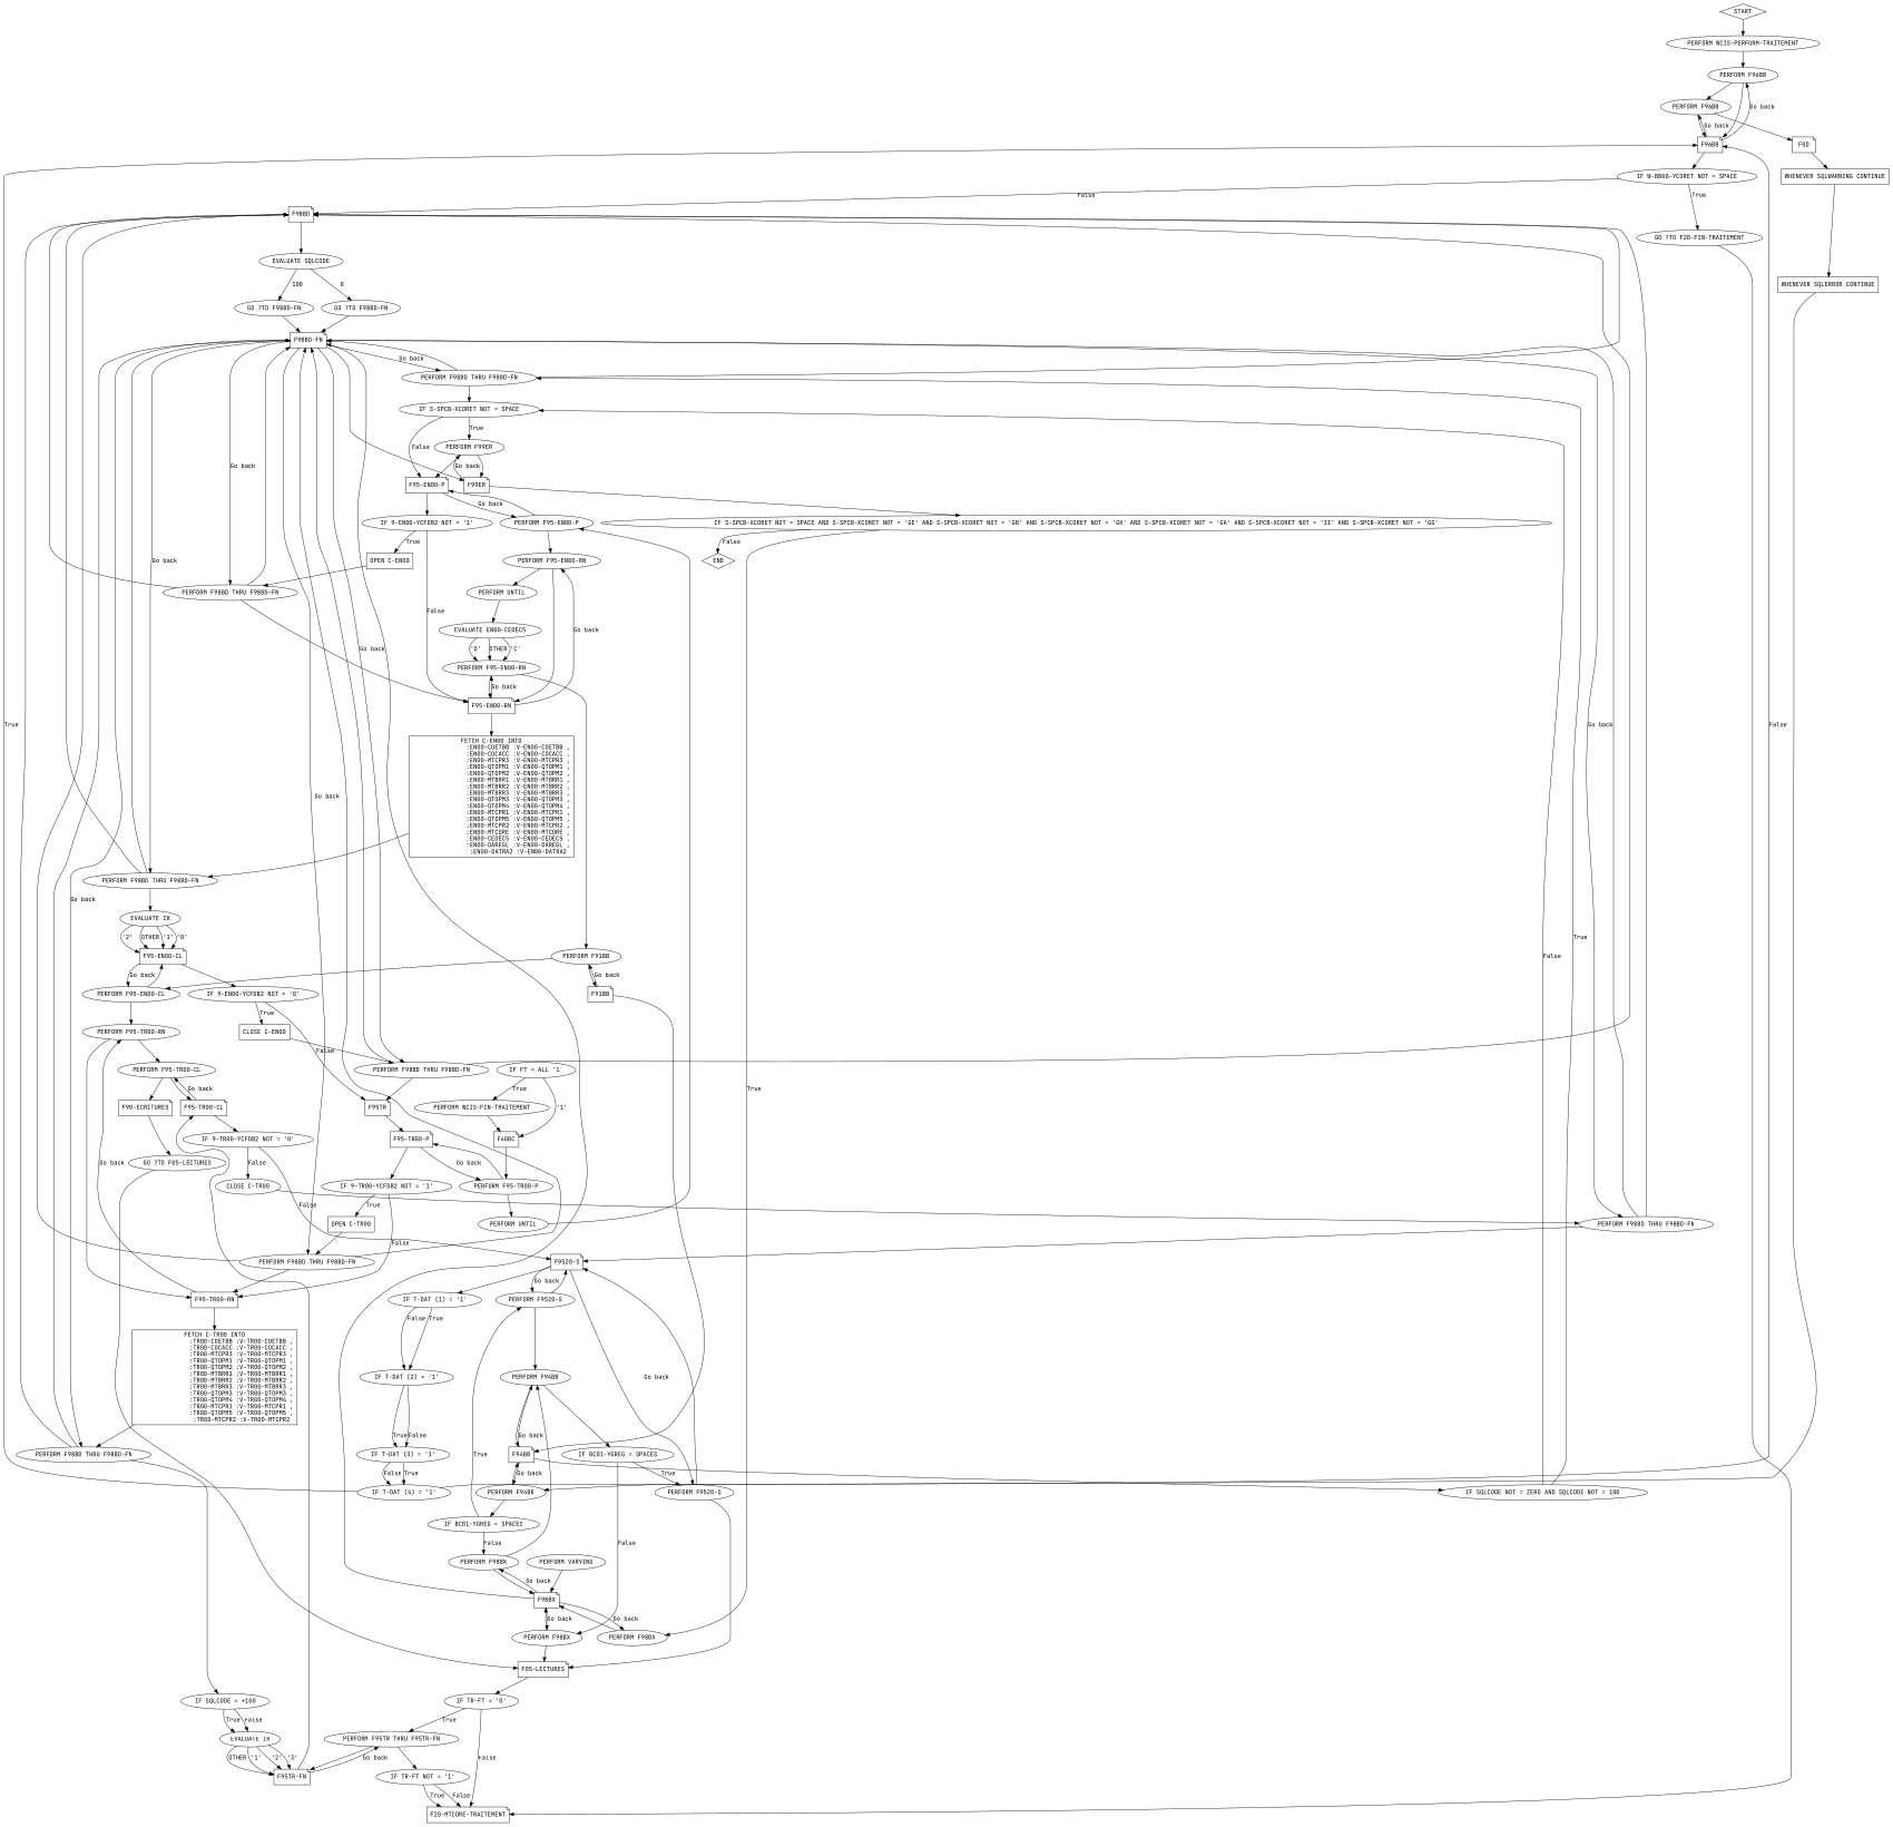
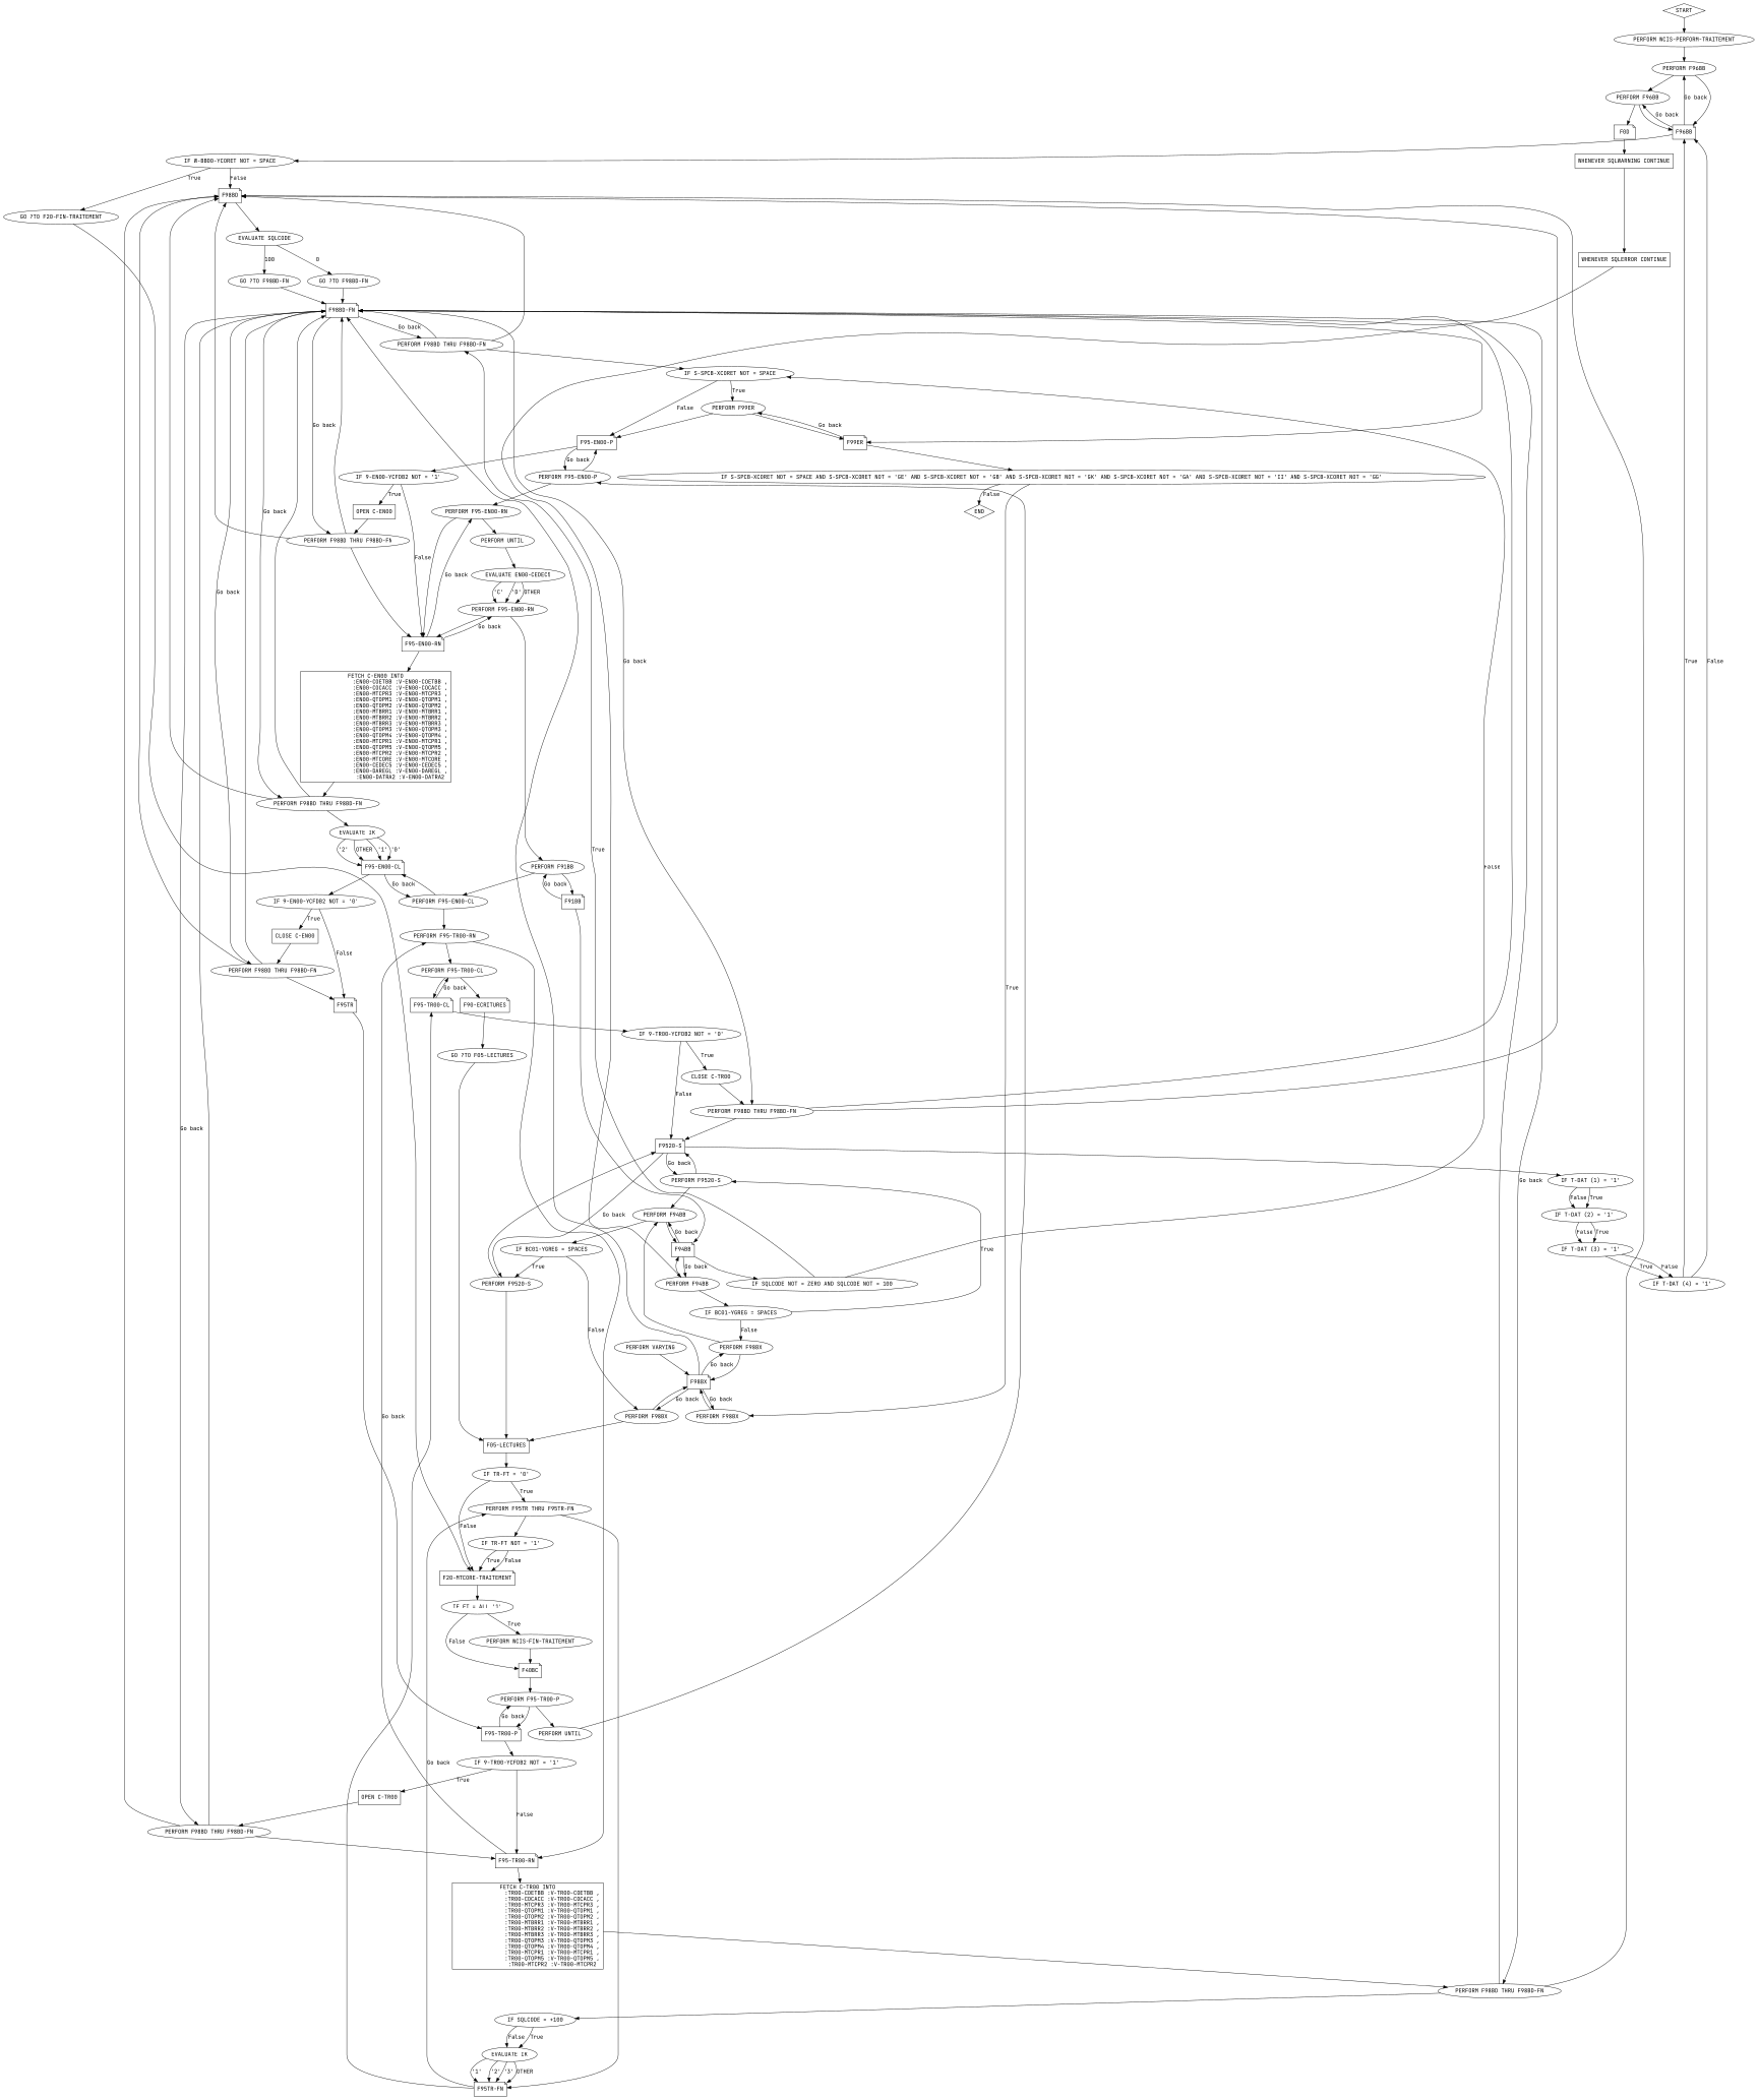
  digraph {
    fontname="JetBrains Mono"
    node [fontname="JetBrains Mono" shape=ellipse]
    edge [fontname="JetBrains Mono"]
    n1 [label=START shape=diamond]
    n2 [label="PERFORM WCIS-PERFORM-TRAITEMENT"]
    n3 [label="PERFORM F96BB"]
    n4 [label="PERFORM F96BB"]
    n5 [label=F96BB shape=note]
    n6 [label=F0D shape=note]
    n7 [label="IF W-BB00-YCORET NOT = SPACE"]
    n8 [label="WHENEVER SQLWARNING CONTINUE" shape=box]
    n9 [label="WHENEVER SQLERROR CONTINUE" shape=box]
    n10 [label="PERFORM F94BB"]
    n11 [label="IF BC01-YGREG = SPACES"]
    n12 [label=F94BB shape=note]
    n13 [label="PERFORM F9520-S"]
    n14 [label="PERFORM F98BX"]
    n15 [label="PERFORM F94BB"]
    n16 [label="IF SQLCODE NOT = ZERO AND SQLCODE NOT = 100"]
    n17 [label="F9520-S" shape=note]
    n18 [label=F98BX shape=note]
    n19 [label="IF BC01-YGREG = SPACES"]
    n20 [label="PERFORM F9520-S"]
    n21 [label="IF T-DAT (1) = '1'"]
    n22 [label="PERFORM F98BX"]
    n23 [label="F98BD-FN" shape=note]
    n24 [label="PERFORM F98BX"]
    n25 [label="F05-LECTURES" shape=note]
    n26 [label="IF TR-FT = '0'"]
    n27 [label="PERFORM F95TR THRU F95TR-FN"]
    n28 [label="F20-MTCORE-TRAITEMENT" shape=note]
    n29 [label="IF TR-FT NOT = '1'"]
    n30 [label="F95TR-FN" shape=note]
    n31 [label="IF FT = ALL '1'"]
    n32 [label=F95TR shape=note]
    n33 [label="F95-TR00-P" shape=note]
    n34 [label="F95-TR00-CL" shape=note]
    n35 [label="PERFORM WCIS-FIN-TRAITEMENT"]
    n36 [label=F40BC shape=note]
    n37 [label="PERFORM F95-TR00-P"]
    n38 [label="PERFORM UNTIL"]
    n39 [label="PERFORM F95-EN00-P"]
    n40 [label="IF 9-TR00-YCFDB2 NOT = '1'"]
    n41 [label="PERFORM F95-EN00-RN"]
    n42 [label="F95-EN00-P" shape=note]
    n43 [label="PERFORM UNTIL"]
    n44 [label="F95-EN00-RN" shape=note]
    n45 [label="IF 9-EN00-YCFDB2 NOT = '1'"]
    n46 [label="EVALUATE EN00-CEDEC5"]
    n47 [label="PERFORM F95-EN00-RN"]
    n48 [label="FETCH C-EN00 INTO\n               :EN00-COETBB :V-EN00-COETBB ,\n               :EN00-COCACC :V-EN00-COCACC ,\n               :EN00-MTCPR3 :V-EN00-MTCPR3 ,\n               :EN00-QTOPM1 :V-EN00-QTOPM1 ,\n               :EN00-QTOPM2 :V-EN00-QTOPM2 ,\n               :EN00-MTBRR1 :V-EN00-MTBRR1 ,\n               :EN00-MTBRR2 :V-EN00-MTBRR2 ,\n               :EN00-MTBRR3 :V-EN00-MTBRR3 ,\n               :EN00-QTOPM3 :V-EN00-QTOPM3 ,\n               :EN00-QTOPM4 :V-EN00-QTOPM4 ,\n               :EN00-MTCPR1 :V-EN00-MTCPR1 ,\n               :EN00-QTOPM5 :V-EN00-QTOPM5 ,\n               :EN00-MTCPR2 :V-EN00-MTCPR2 ,\n               :EN00-MTCORE :V-EN00-MTCORE ,\n               :EN00-CEDEC5 :V-EN00-CEDEC5 ,\n               :EN00-DAREGL :V-EN00-DAREGL ,\n               :EN00-DATRA2 :V-EN00-DATRA2" shape=box]
    n49 [label="PERFORM F91BB"]
    n50 [label="PERFORM F95-EN00-CL"]
    n51 [label=F91BB shape=note]
    n52 [label="PERFORM F95-TR00-RN"]
    n53 [label="F95-EN00-CL" shape=note]
    n54 [label="PERFORM F95-TR00-CL"]
    n55 [label="F95-TR00-RN" shape=note]
    n56 [label="IF 9-EN00-YCFDB2 NOT = '0'"]
    n57 [label="F90-ECRITURES" shape=note]
    n58 [label="FETCH C-TR00 INTO\n               :TR00-COETBB :V-TR00-COETBB ,\n               :TR00-COCACC :V-TR00-COCACC ,\n               :TR00-MTCPR3 :V-TR00-MTCPR3 ,\n               :TR00-QTOPM1 :V-TR00-QTOPM1 ,\n               :TR00-QTOPM2 :V-TR00-QTOPM2 ,\n               :TR00-MTBRR1 :V-TR00-MTBRR1 ,\n               :TR00-MTBRR2 :V-TR00-MTBRR2 ,\n               :TR00-MTBRR3 :V-TR00-MTBRR3 ,\n               :TR00-QTOPM3 :V-TR00-QTOPM3 ,\n               :TR00-QTOPM4 :V-TR00-QTOPM4 ,\n               :TR00-MTCPR1 :V-TR00-MTCPR1 ,\n               :TR00-QTOPM5 :V-TR00-QTOPM5 ,\n               :TR00-MTCPR2 :V-TR00-MTCPR2" shape=box]
    n59 [label="GO ?TO F05-LECTURES"]
    n60 [label="IF 9-TR00-YCFDB2 NOT = '0'"]
    n61 [label="PERFORM F98BD THRU F98BD-FN"]
    n62 [label="IF S-SPCB-XCORET NOT = SPACE"]
    n63 [label=F98BD shape=note]
    n64 [label="PERFORM F99ER"]
    n65 [label="EVALUATE SQLCODE"]
    n66 [label=F99ER shape=note]
    n67 [label="PERFORM F98BD THRU F98BD-FN"]
    n68 [label="PERFORM F98BD THRU F98BD-FN"]
    n69 [label="PERFORM F98BD THRU F98BD-FN"]
    n70 [label="PERFORM F98BD THRU F98BD-FN"]
    n71 [label="PERFORM F98BD THRU F98BD-FN"]
    n72 [label="PERFORM F98BD THRU F98BD-FN"]
    n73 [label="IF S-SPCB-XCORET NOT = SPACE AND S-SPCB-XCORET NOT = 'GE' AND S-SPCB-XCORET NOT = 'GB' AND S-SPCB-XCORET NOT = 'GK' AND S-SPCB-XCORET NOT = 'GA' AND S-SPCB-XCORET NOT = 'II' AND S-SPCB-XCORET NOT = 'GG'"]
    n74 [label="OPEN C-EN00" shape=box]
    n75 [label="EVALUATE IK"]
    n76 [label="CLOSE C-EN00" shape=box]
    n77 [label="OPEN C-TR00" shape=box]
    n78 [label="IF SQLCODE = +100"]
    n79 [label="EVALUATE IK"]
    n80 [label="CLOSE C-TR00"]
    n81 [label="IF T-DAT (2) = '1'"]
    n82 [label="IF T-DAT (3) = '1'"]
    n83 [label="IF T-DAT (4) = '1'"]
    n84 [label="GO ?TO F20-FIN-TRAITEMENT"]
    n85 [label="GO ?TO F98BD-FN"]
    n86 [label="GO ?TO F98BD-FN"]
    n87 [label="PERFORM VARYING"]
    n88 [label=END shape=diamond]
    n1 -> n2
    n2 -> n3
    n3 -> n4
    n3 -> n5
    n4 -> n5
    n4 -> n6
    n5 -> n3 [label="Go back"]
    n5 -> n4 [label="Go back"]
    n5 -> n7
    n6 -> n8
    n7 -> n63 [label=False]
    n7 -> n84 [label=True]
    n8 -> n9
    n9 -> n10
    n10 -> n11
    n10 -> n12
    n11 -> n13 [label=True]
    n11 -> n14 [label=False]
    n12 -> n10 [label="Go back"]
    n12 -> n15 [label="Go back"]
    n12 -> n16
    n13 -> n15
    n13 -> n17
    n14 -> n15
    n14 -> n18
    n15 -> n12
    n15 -> n19
    n16 -> n61 [label=True]
    n16 -> n62 [label=False]
    n17 -> n13 [label="Go back"]
    n17 -> n20 [label="Go back"]
    n17 -> n21
    n18 -> n14 [label="Go back"]
    n18 -> n22 [label="Go back"]
    n18 -> n23
    n18 -> n24 [label="Go back"]
    n19 -> n20 [label=True]
    n19 -> n22 [label=False]
    n20 -> n17
    n20 -> n25
    n21 -> n81 [label=True]
    n21 -> n81 [label=False]
    n22 -> n18
    n22 -> n25
    n23 -> n61 [label="Go back"]
    n23 -> n66
    n23 -> n67 [label="Go back"]
    n23 -> n68 [label="Go back"]
    n23 -> n69 [label="Go back"]
    n23 -> n70 [label="Go back"]
    n23 -> n71 [label="Go back"]
    n23 -> n72 [label="Go back"]
    n24 -> n18
    n25 -> n26
    n26 -> n27 [label=True]
    n26 -> n28 [label=False]
    n27 -> n29
    n27 -> n30
+   n28 -> n31
    n29 -> n28 [label=True]
    n29 -> n28 [label=False]
    n30 -> n27 [label="Go back"]
    n30 -> n34
    n31 -> n35 [label=True]
-   n31 -> n36 [label="'1'"]
+   n31 -> n36 [label=False]
    n32 -> n33
    n33 -> n37 [label="Go back"]
    n33 -> n40
    n34 -> n54 [label="Go back"]
    n34 -> n60
    n35 -> n36
    n36 -> n37
    n37 -> n33
    n37 -> n38
    n38 -> n39
    n39 -> n41
    n39 -> n42
    n40 -> n55 [label=False]
    n40 -> n77 [label=True]
    n41 -> n43
    n41 -> n44
    n42 -> n39 [label="Go back"]
    n42 -> n45
    n43 -> n46
    n44 -> n41 [label="Go back"]
    n44 -> n47 [label="Go back"]
    n44 -> n48
    n45 -> n44 [label=False]
    n45 -> n74 [label=True]
    n46 -> n47 [label="'C'"]
    n46 -> n47 [label="'D'"]
    n46 -> n47 [label=OTHER]
    n47 -> n44
    n47 -> n49
    n48 -> n68
    n49 -> n50
    n49 -> n51
    n50 -> n52
    n50 -> n53
    n51 -> n12
    n51 -> n49 [label="Go back"]
    n52 -> n54
    n52 -> n55
    n53 -> n50 [label="Go back"]
    n53 -> n56
    n54 -> n34
    n54 -> n57
    n55 -> n52 [label="Go back"]
    n55 -> n58
    n56 -> n32 [label=False]
    n56 -> n76 [label=True]
    n57 -> n59
    n58 -> n71
    n59 -> n25
    n60 -> n17 [label=False]
-   n60 -> n80 [label=False]
+   n60 -> n80 [label=True]
    n61 -> n23
    n61 -> n62
    n61 -> n63
    n62 -> n42 [label=False]
    n62 -> n64 [label=True]
    n63 -> n65
    n64 -> n42
    n64 -> n66
    n65 -> n85 [label=0]
    n65 -> n86 [label=100]
    n66 -> n64 [label="Go back"]
    n66 -> n73
    n67 -> n23
    n67 -> n44
    n67 -> n63
    n68 -> n23
    n68 -> n63
    n68 -> n75
    n69 -> n23
    n69 -> n32
    n69 -> n63
    n70 -> n23
    n70 -> n55
    n70 -> n63
    n71 -> n23
    n71 -> n63
    n71 -> n78
    n72 -> n17
    n72 -> n23
    n72 -> n63
    n73 -> n24 [label=True]
    n73 -> n88 [label=False]
    n74 -> n67
    n75 -> n53 [label="'1'"]
    n75 -> n53 [label="'0'"]
    n75 -> n53 [label="'2'"]
    n75 -> n53 [label=OTHER]
    n76 -> n69
    n77 -> n70
    n78 -> n79 [label=True]
    n78 -> n79 [label=False]
    n79 -> n30 [label="'1'"]
    n79 -> n30 [label="'2'"]
    n79 -> n30 [label="'3'"]
    n79 -> n30 [label=OTHER]
    n80 -> n72
    n81 -> n82 [label=True]
    n81 -> n82 [label=False]
    n82 -> n83 [label=True]
    n82 -> n83 [label=False]
    n83 -> n5 [label=True]
    n83 -> n5 [label=False]
    n84 -> n28
    n85 -> n23
    n86 -> n23
    n87 -> n18
  }
